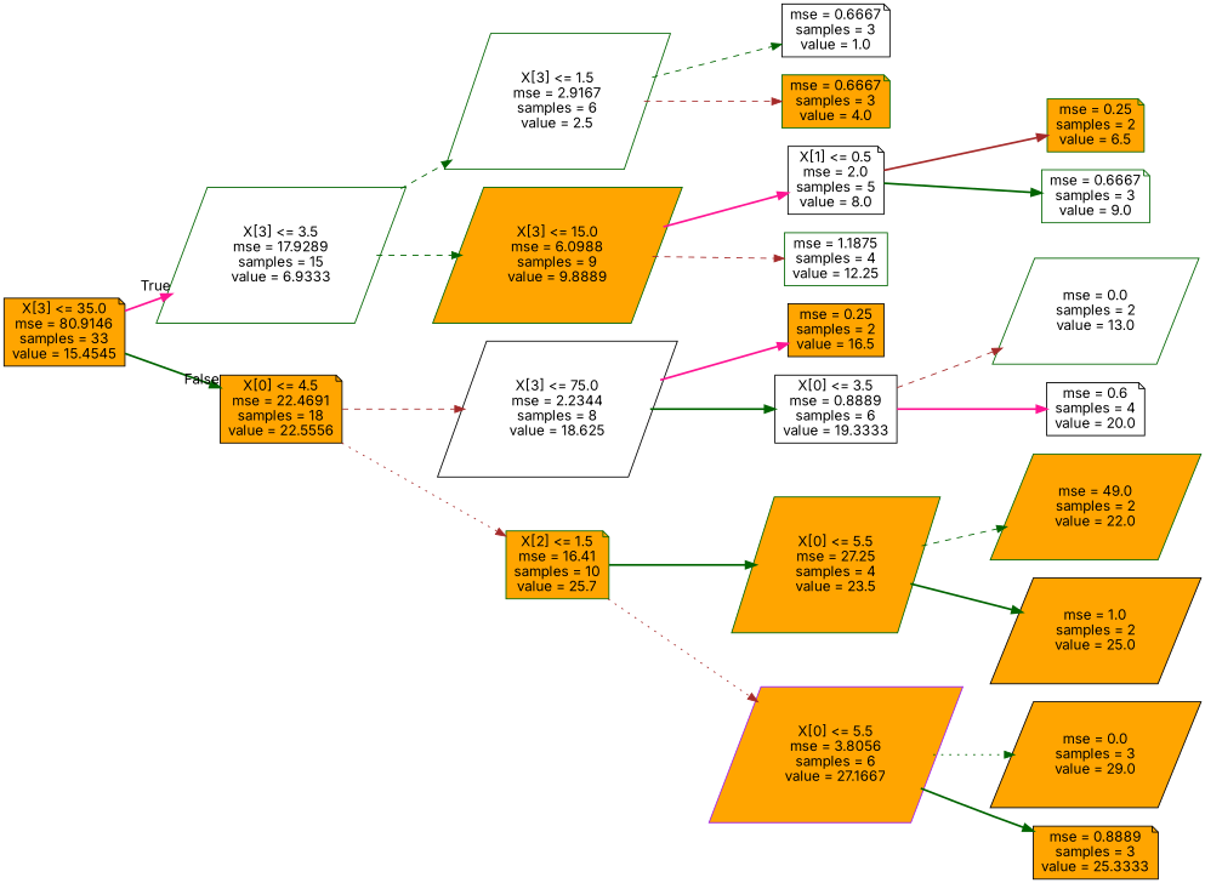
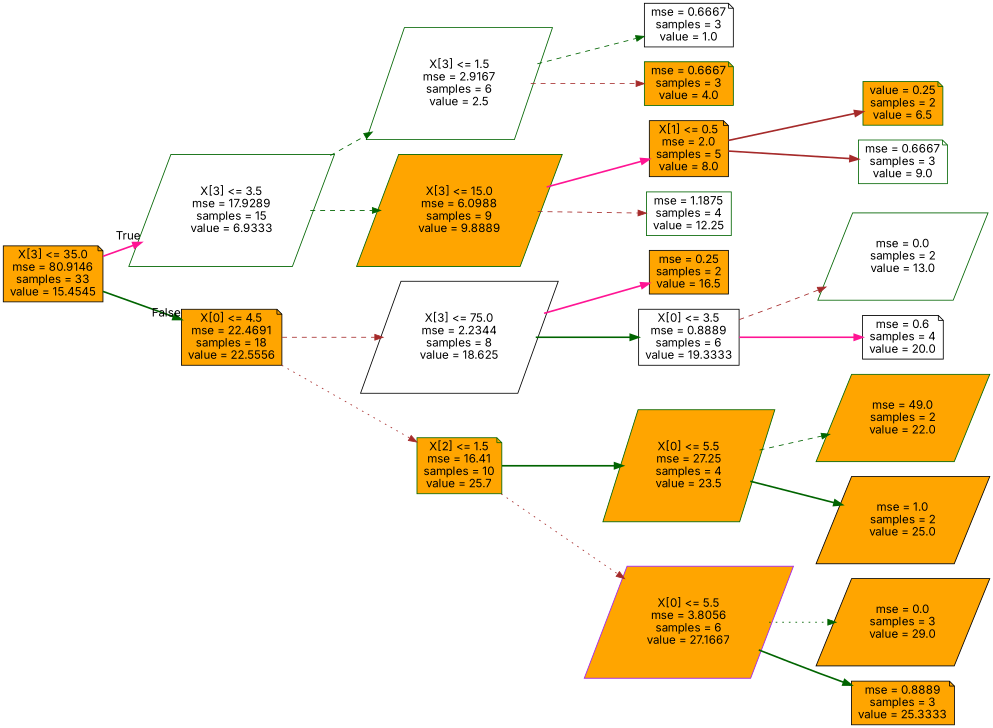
  digraph {
    fontname=Inter
    rankdir=LR
    node [color=black fillcolor=orange fontname=Inter shape=note style=filled]
    edge [color=darkgreen fontname=Inter style=bold]
    n1 [label="X[3] <= 35.0\nmse = 80.9146\nsamples = 33\nvalue = 15.4545"]
    n2 [color=darkgreen fillcolor=white label="X[3] <= 3.5\nmse = 17.9289\nsamples = 15\nvalue = 6.9333" shape=parallelogram]
    n3 [label="X[0] <= 4.5\nmse = 22.4691\nsamples = 18\nvalue = 22.5556"]
    n4 [color=darkgreen fillcolor=white label="X[3] <= 1.5\nmse = 2.9167\nsamples = 6\nvalue = 2.5" shape=parallelogram]
    n5 [color=darkgreen label="X[3] <= 15.0\nmse = 6.0988\nsamples = 9\nvalue = 9.8889" shape=parallelogram]
    n6 [fillcolor=white label="X[3] <= 75.0\nmse = 2.2344\nsamples = 8\nvalue = 18.625" shape=parallelogram]
    n7 [color=darkgreen label="X[2] <= 1.5\nmse = 16.41\nsamples = 10\nvalue = 25.7"]
    n8 [fillcolor=white label="mse = 0.6667\nsamples = 3\nvalue = 1.0"]
    n9 [color=darkgreen label="mse = 0.6667\nsamples = 3\nvalue = 4.0"]
-   n10 [fillcolor=white label="X[1] <= 0.5\nmse = 2.0\nsamples = 5\nvalue = 8.0"]
+   n10 [label="X[1] <= 0.5\nmse = 2.0\nsamples = 5\nvalue = 8.0"]
    n11 [color=darkgreen fillcolor=white label="mse = 1.1875\nsamples = 4\nvalue = 12.25" shape=box]
-   n12 [color=darkgreen label="mse = 0.25\nsamples = 2\nvalue = 6.5"]
+   n12 [color=darkgreen label="value = 0.25\nsamples = 2\nvalue = 6.5"]
    n13 [color=darkgreen fillcolor=white label="mse = 0.6667\nsamples = 3\nvalue = 9.0"]
    n14 [label="mse = 0.25\nsamples = 2\nvalue = 16.5" shape=box]
    n15 [fillcolor=white label="X[0] <= 3.5\nmse = 0.8889\nsamples = 6\nvalue = 19.3333" shape=box]
    n16 [color=darkgreen label="X[0] <= 5.5\nmse = 27.25\nsamples = 4\nvalue = 23.5" shape=parallelogram]
    n17 [color=purple label="X[0] <= 5.5\nmse = 3.8056\nsamples = 6\nvalue = 27.1667" shape=parallelogram]
    n18 [color=darkgreen fillcolor=white label="mse = 0.0\nsamples = 2\nvalue = 13.0" shape=parallelogram]
    n19 [fillcolor=white label="mse = 0.6\nsamples = 4\nvalue = 20.0"]
    n20 [color=darkgreen label="mse = 49.0\nsamples = 2\nvalue = 22.0" shape=parallelogram]
    n21 [label="mse = 1.0\nsamples = 2\nvalue = 25.0" shape=parallelogram]
    n22 [label="mse = 0.0\nsamples = 3\nvalue = 29.0" shape=parallelogram]
    n23 [label="mse = 0.8889\nsamples = 3\nvalue = 25.3333"]
    n1 -> n2 [color=deeppink headlabel=True labelangle=45 labeldistance=2.5]
    n1 -> n3 [headlabel=False labelangle=-45 labeldistance=2.5]
    n2 -> n4 [style=dashed]
    n2 -> n5 [style=dashed]
    n3 -> n6 [color=brown style=dashed]
    n3 -> n7 [color=brown style=dotted]
    n4 -> n8 [style=dashed]
    n4 -> n9 [color=brown style=dashed]
    n5 -> n10 [color=deeppink]
    n5 -> n11 [color=brown style=dashed]
    n6 -> n14 [color=deeppink]
    n6 -> n15
    n7 -> n16
    n7 -> n17 [color=brown style=dotted]
    n10 -> n12 [color=brown]
-   n10 -> n13
+   n10 -> n13 [color=brown]
    n15 -> n18 [color=brown style=dashed]
    n15 -> n19 [color=deeppink]
    n16 -> n20 [style=dashed]
    n16 -> n21
    n17 -> n22 [style=dotted]
    n17 -> n23
  }
